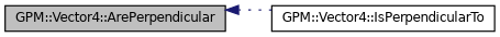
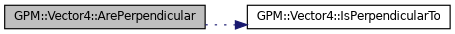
  digraph {
    rankdir=LR
    node [color=black fontname=Helvetica fontsize=10 shape=record style=filled]
    n1 [fillcolor=grey75 fontcolor=black height=0.2 label="GPM::Vector4::ArePerpendicular" width=0.4]
    n2 [fillcolor=white height=0.2 label="GPM::Vector4::IsPerpendicularTo" width=0.4]
-   n2 -> n1 [color=midnightblue fontname=Helvetica fontsize=10 labelfontname=Helvetica labelfontsize=10 style=dotted]
+   n1 -> n2 [color=midnightblue fontname=Helvetica fontsize=10 labelfontname=Helvetica labelfontsize=10 style=dotted]
  }
